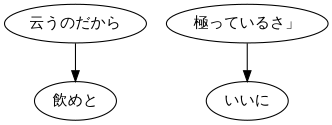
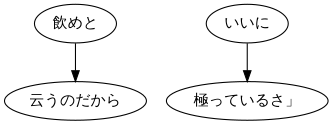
  digraph {
    n1 [label="飲めと"]
    n2 [label="云うのだから"]
    n3 [label="極っているさ」"]
    n4 [label="いいに"]
-   n2 -> n1
-   n3 -> n4
+   n1 -> n2
+   n4 -> n3
  }
